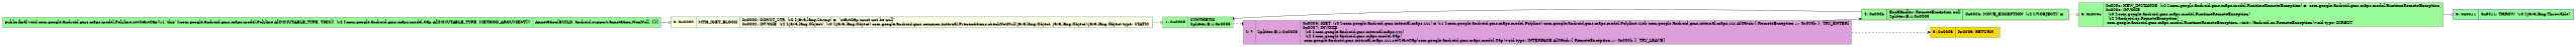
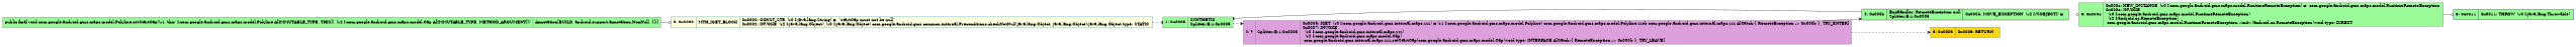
  digraph {
    rankdir=LR
    node [color=gray40 fillcolor=palegreen shape=record style=filled]
    edge [arrowhead=odot style=solid]
    n1 [color=teal fillcolor=lightyellow label="{0\:\ 0x0000|MTH_IGET_BLOCK\l|0x0000: CONST_STR  (r0 I:java.lang.String) =  \"startCap must not be null\" \l0x0002: INVOKE  (r2 I:java.lang.Object), (r0 I:java.lang.Object) com.google.android.gms.common.internal.Preconditions.checkNotNull(java.lang.Object, java.lang.Object):java.lang.Object type: STATIC \l}"]
    n2 [label="{1\:\ 0x0005|SYNTHETIC\lSplitter:B:1:0x0005\l}"]
    n3 [fillcolor=plum label="{2\:\ ?|Splitter:B:1:0x0005\l|0x0005: IGET  (r0 I:com.google.android.gms.internal.maps.zzz) = (r1 I:com.google.android.gms.maps.model.Polyline) com.google.android.gms.maps.model.Polyline.zzeb com.google.android.gms.internal.maps.zzz A[Catch:\{ RemoteException \-\> 0x000b \}, TRY_ENTER]\l0x0007: INVOKE  \l  (r0 I:com.google.android.gms.internal.maps.zzz)\l  (r2 I:com.google.android.gms.maps.model.Cap)\l com.google.android.gms.internal.maps.zzz.setStartCap(com.google.android.gms.maps.model.Cap):void type: INTERFACE A[Catch:\{ RemoteException \-\> 0x000b \}, TRY_LEAVE]\l}"]
    n4 [color=black label="{4\:\ 0x000b|ExcHandler: RemoteException null\lSplitter:B:1:0x0005\l|0x000b: MOVE_EXCEPTION  (r2 I:?[OBJECT]) =  \l}"]
    n5 [color=teal fillcolor=gold label="{3\:\ 0x000a|0x000a: RETURN   \l}"]
    n6 [label="{5\:\ 0x000c|0x000c: NEW_INSTANCE  (r0 I:com.google.android.gms.maps.model.RuntimeRemoteException) =  com.google.android.gms.maps.model.RuntimeRemoteException \l0x000e: INVOKE  \l  (r0 I:com.google.android.gms.maps.model.RuntimeRemoteException)\l  (r2 I:android.os.RemoteException)\l com.google.android.gms.maps.model.RuntimeRemoteException.\<init\>(android.os.RemoteException):void type: DIRECT \l}"]
    n7 [color=blue label="{6\:\ 0x0011|0x0011: THROW  (r0 I:java.lang.Throwable) \l}"]
    n8 [label="{public final void com.google.android.gms.maps.model.Polyline.setStartCap((r1 'this' I:com.google.android.gms.maps.model.Polyline A[IMMUTABLE_TYPE, THIS]), (r2 I:com.google.android.gms.maps.model.Cap A[IMMUTABLE_TYPE, METHOD_ARGUMENT]))  | Annotation[BUILD, android.support.annotation.NonNull, \{\}]\l}"]
-   n1 -> n2 [style=dashed]
-   n2 -> n3 [arrowhead=tee style=dashed]
+   n1 -> n2 [arrowhead=tee style=dashed]
+   n2 -> n3 [arrowhead=vee style=dashed]
    n3 -> n4 [arrowhead=vee]
    n3 -> n5 [arrowhead=vee style=dashed]
    n4 -> n2 [arrowhead=tee]
    n4 -> n6 [style=dotted]
    n6 -> n7
    n8 -> n1
  }
